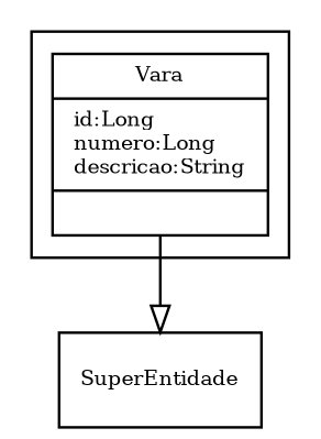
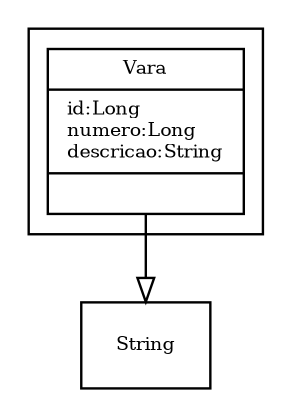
  digraph {
    fontname="Times-Roman"
    fontsize=8
    node [fontname="Times-Roman" fontsize=8 shape=record]
    n1 [label="{Vara|id:Long\lnumero:Long\ldescricao:String\l|\l}"]
-   SuperEntidade
+   SuperEntidade [label=String]
    subgraph cluster_1 {
      n1
    }
    n1 -> SuperEntidade [arrowhead=empty fontname="Times-Roman" fontsize=8]
  }
